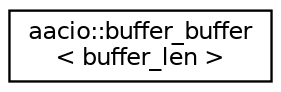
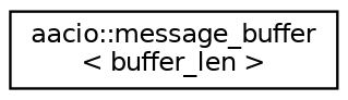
  digraph {
    rankdir=LR
-   n1 [color=black fillcolor=white fontname=Helvetica fontsize=10 height=0.2 label="aacio::buffer_buffer\l\< buffer_len \>" shape=record style=filled width=0.4]
+   n1 [color=black fillcolor=white fontname=Helvetica fontsize=10 height=0.2 label="aacio::message_buffer\l\< buffer_len \>" shape=record style=filled width=0.4]
  }
